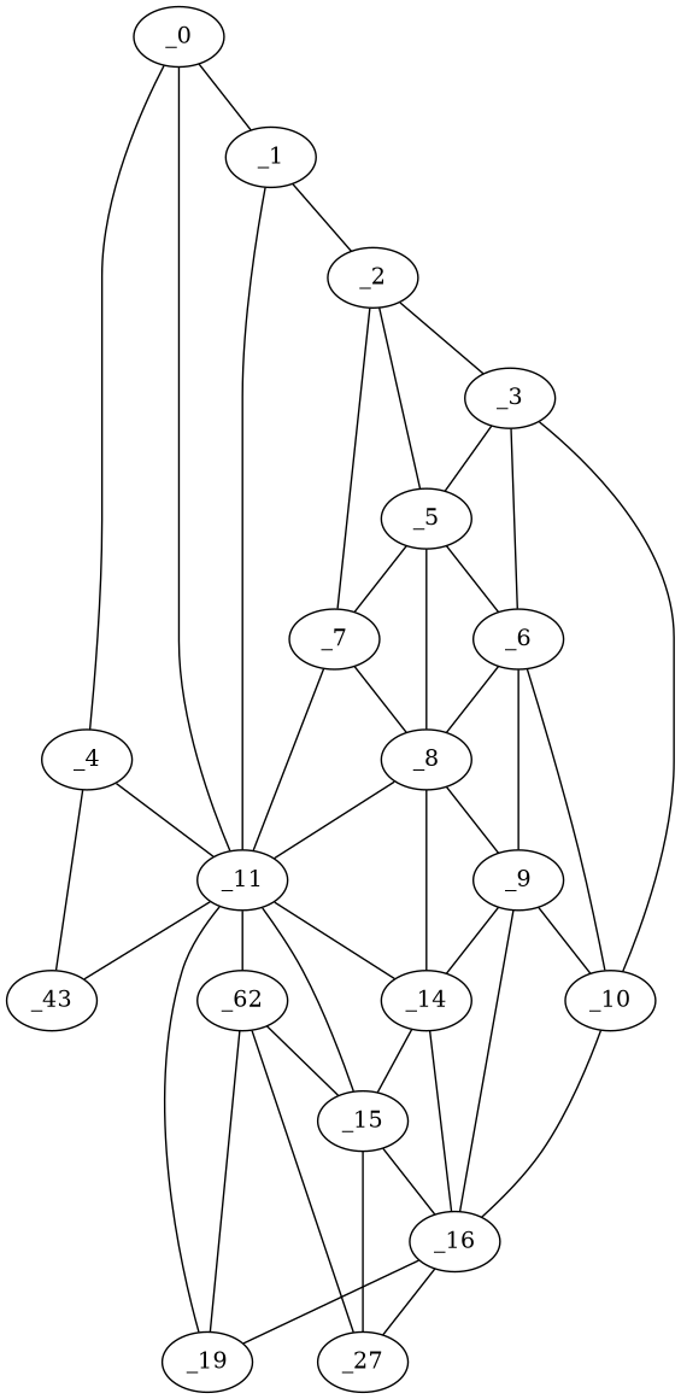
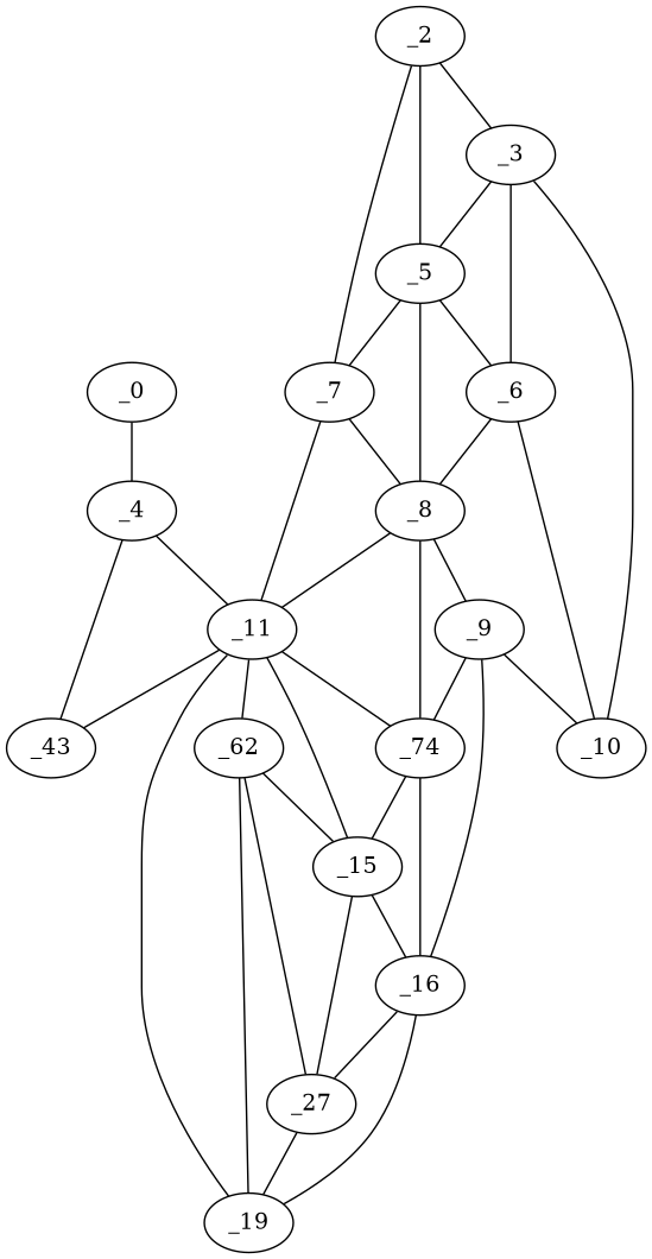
  graph {
    node [x=37 y=27]
    edge [valence=2]
    _0 [y=47]
-   _1 [y=59]
    _4 [x=43]
    _11 [x=77 y=65]
    _2 [y=80]
    n6 [label=_43 x=89]
-   _14 [x=89 y=95]
+   _14 [x=89 y=95 label=_74]
    n8 [label=_62 x=85 y=66]
    _15 [x=91 y=77]
    _19 [x=94 y=56]
    _7 [x=48 y=87]
    _3 [y=108]
    _5 [x=47 y=98]
    _8 [x=53 y=98]
    _16 [x=92 y=112]
    n16 [label=_27 x=93 y=63]
    _6 [x=47 y=111]
    _10 [x=54 y=124]
    _9 [x=54 y=114]
-   _0 -- _1 [valence=1]
    _0 -- _4 [valence=1]
-   _0 -- _11
-   _1 -- _11
-   _1 -- _2 [valence=1]
    _4 -- _11 [valence=1]
    _4 -- n6 [valence=1]
    _11 -- n6
    _11 -- _14
    _11 -- n8 [valence=1]
    _11 -- _15
    _11 -- _19 [valence=1]
    _2 -- _7 [valence=1]
    _2 -- _3 [valence=1]
    _2 -- _5
    _14 -- _15
    _14 -- _16
    n8 -- _15
    n8 -- _19
    n8 -- n16 [valence=1]
    _15 -- _16
    _15 -- n16 [valence=1]
    _7 -- _11 [valence=1]
    _7 -- _8 [valence=1]
    _3 -- _5
    _3 -- _6
    _3 -- _10 [valence=1]
    _5 -- _7
    _5 -- _8 [valence=1]
    _5 -- _6
    _8 -- _11
    _8 -- _14 [valence=1]
    _8 -- _9 [valence=1]
    _16 -- _19 [valence=1]
    _16 -- n16
+   n16 -- _19
    _6 -- _8
    _6 -- _10 [valence=1]
-   _6 -- _9
-   _10 -- _16 [valence=1]
    _9 -- _14
    _9 -- _16
    _9 -- _10
  }
